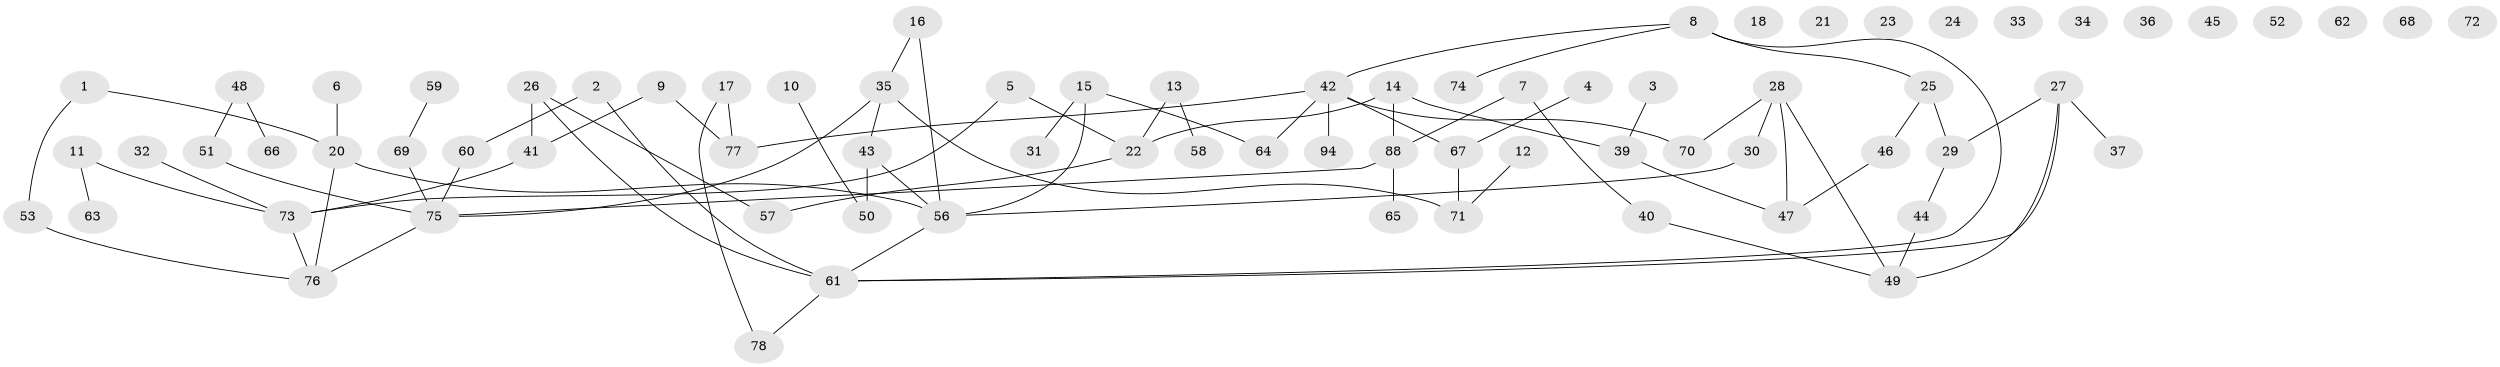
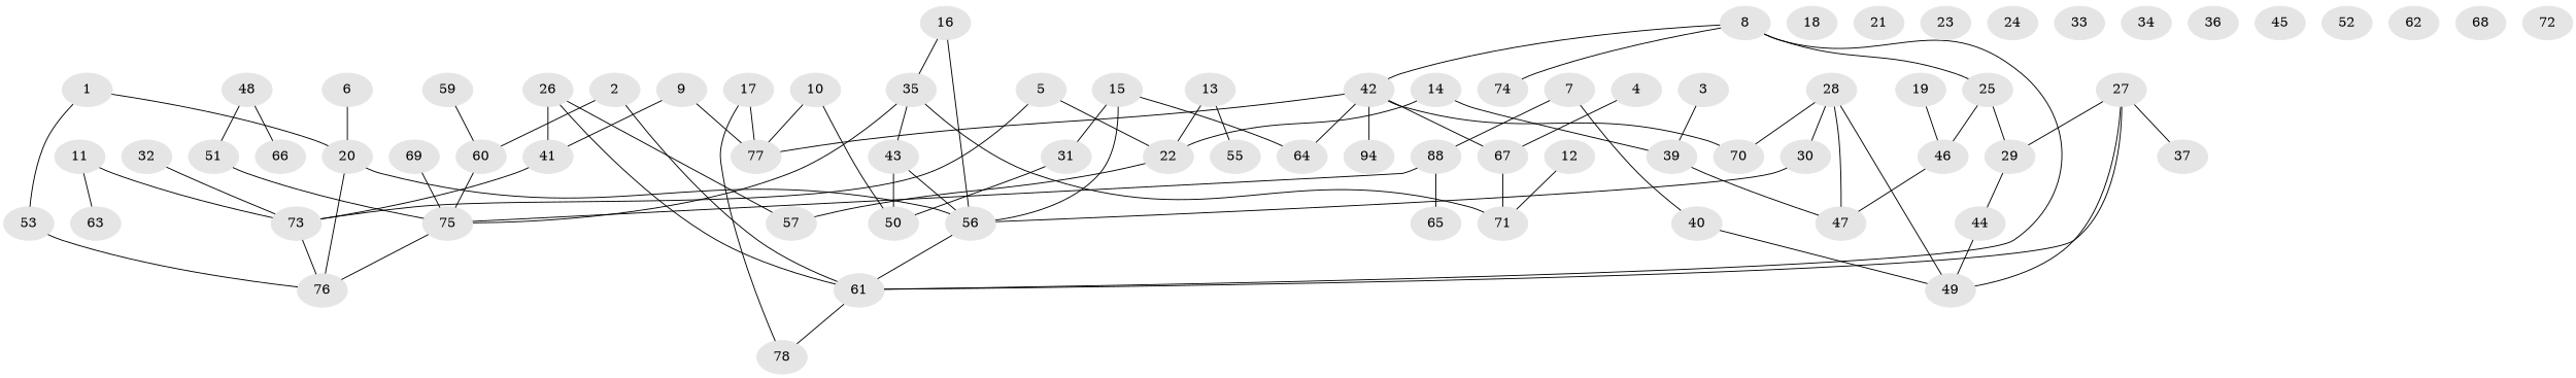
  graph {
    node [color=gray90 style=filled]
    1
    20
    53
    56
    76
    2
    60
    61
    75
    78
    3
    39
    47
    4
    67
    71
    5
    22
    73
    57
    6
    n22 [label=88]
    7
    40
    65
    49
    8
    25
    42
    74
    46
    29
    77
    64
    70
    n36 [label=94]
    9
    41
    10
    50
    11
    63
    12
    13
-   58
+   58 [label=55]
    14
    15
    31
    16
    35
    43
    17
    18
+   19
    21
    23
    24
    44
    26
    27
    37
    28
    30
    32
    33
    34
    36
    51
    45
    48
    66
    52
    59
    69
    62
    68
    72
    1 -- 20
    1 -- 53
    20 -- 56
    20 -- 76
    53 -- 76
    56 -- 61
    2 -- 60
    2 -- 61
    60 -- 75
    61 -- 78
    75 -- 76
    3 -- 39
    39 -- 47
    4 -- 67
    67 -- 71
    5 -- 22
    5 -- 73
    22 -- 57
    73 -- 76
    6 -- 20
    n22 -- 75
    n22 -- 65
    7 -- n22
    7 -- 40
    40 -- 49
    8 -- 61
    8 -- 25
    8 -- 42
    8 -- 74
    25 -- 46
    25 -- 29
    42 -- 67
    42 -- 77
    42 -- 64
    42 -- 70
    42 -- n36
    46 -- 47
    29 -- 44
    9 -- 77
    9 -- 41
    41 -- 73
+   10 -- 77
    10 -- 50
    11 -- 73
    11 -- 63
    12 -- 71
    13 -- 22
    13 -- 58
    14 -- 39
    14 -- 22
-   14 -- n22
    15 -- 56
    15 -- 64
    15 -- 31
+   31 -- 50
    16 -- 56
    16 -- 35
    35 -- 75
    35 -- 71
    35 -- 43
    43 -- 56
    43 -- 50
    17 -- 78
    17 -- 77
+   19 -- 46
    44 -- 49
    26 -- 61
    26 -- 57
    26 -- 41
    27 -- 61
    27 -- 49
    27 -- 29
    27 -- 37
    28 -- 47
    28 -- 49
    28 -- 70
    28 -- 30
    30 -- 56
    32 -- 73
    51 -- 75
    48 -- 51
    48 -- 66
-   59 -- 69
+   59 -- 60
    69 -- 75
  }
